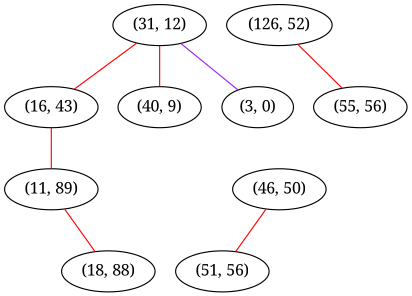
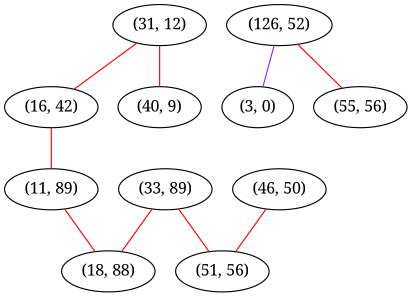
  graph {
    fontname="Noto Serif"
    node [fontname="Noto Serif"]
    edge [color=red fontname="Noto Serif" weight=1]
    "(31, 12)"
-   "(16, 43)"
+   "(16, 43)" [label="(16, 42)"]
    "(40, 9)"
    n4 [label="(3, 0)"]
    n5 [label="(11, 89)"]
    "(18, 88)"
    "(46, 50)"
    "(51, 56)"
+   "(33, 89)"
    "(126, 52)"
    "(55, 56)"
    "(31, 12)" -- "(16, 43)"
    "(31, 12)" -- "(40, 9)"
-   "(31, 12)" -- n4 [color=purple weight=4]
+   "(126, 52)" -- n4 [color=purple weight=4]
    "(16, 43)" -- n5
    n5 -- "(18, 88)"
    "(46, 50)" -- "(51, 56)"
+   "(33, 89)" -- "(18, 88)"
+   "(33, 89)" -- "(51, 56)"
    "(126, 52)" -- "(55, 56)"
  }
